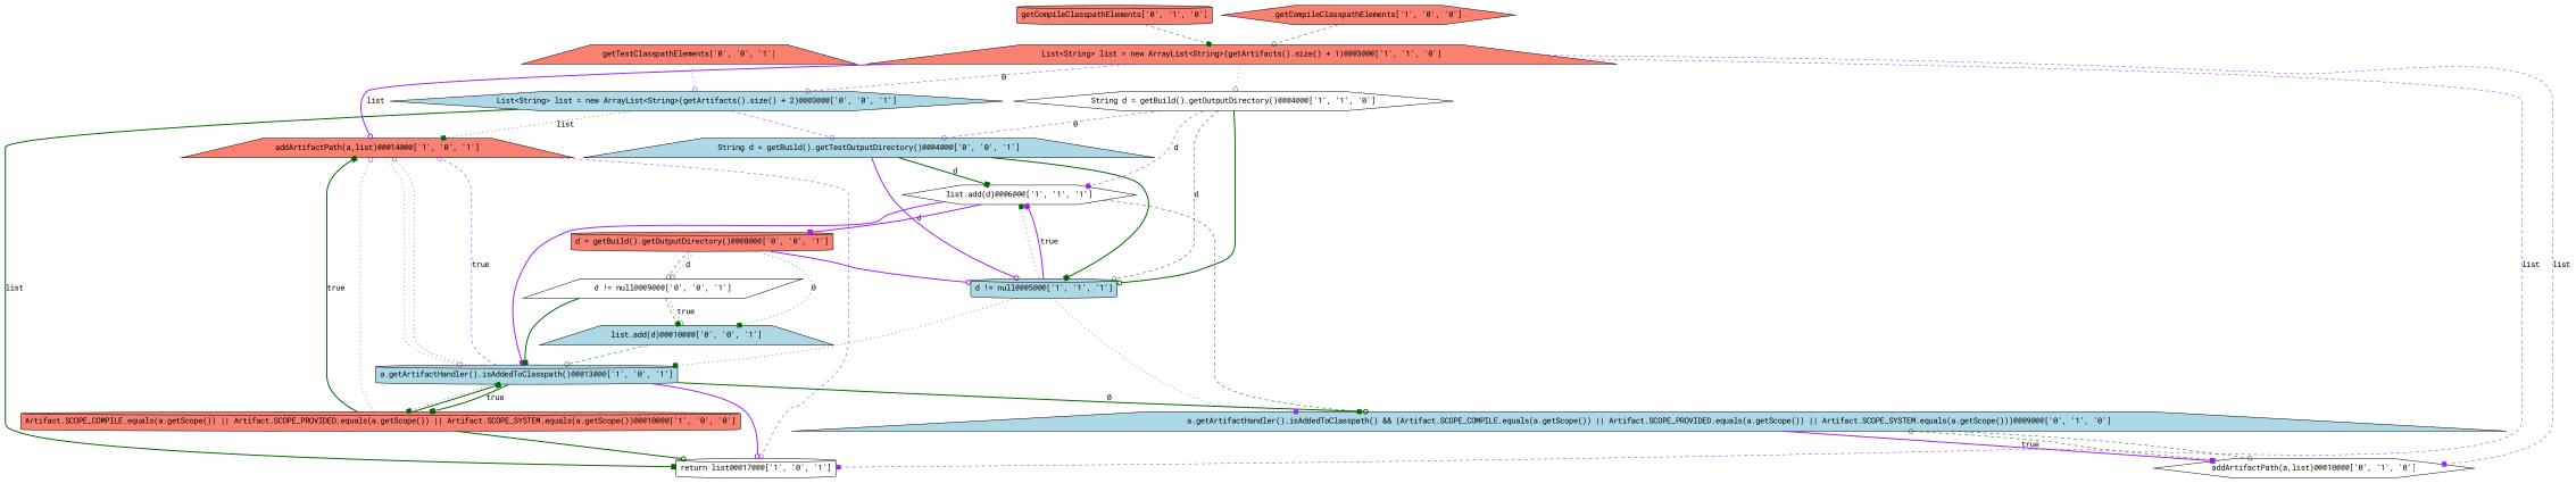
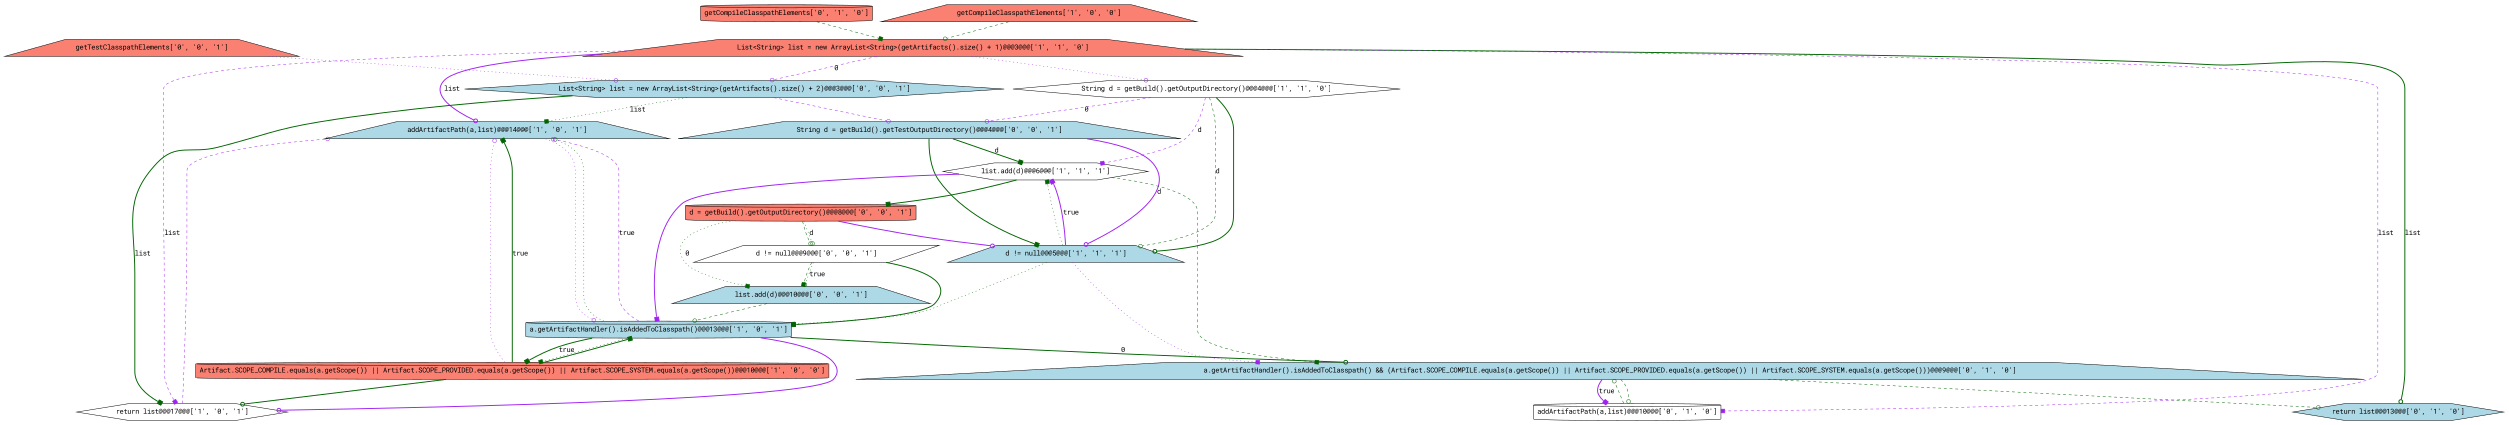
  digraph {
    fontname="Roboto Mono"
    node [fillcolor=salmon fontname="Roboto Mono" shape=trapezium style=filled]
    edge [arrowhead=odot color=darkgreen fontname="Roboto Mono" style=bold]
-   n1 [label="addArtifactPath(a,list)@@@14@@@['1', '0', '1']"]
-   n2 [fillcolor=white label="return list@@@17@@@['1', '0', '1']" shape=cylinder]
+   n1 [fillcolor=lightblue label="addArtifactPath(a,list)@@@14@@@['1', '0', '1']"]
+   n2 [fillcolor=white label="return list@@@17@@@['1', '0', '1']" shape=hexagon]
    n3 [fillcolor=lightblue label="a.getArtifactHandler().isAddedToClasspath()@@@13@@@['1', '0', '1']" shape=cylinder]
    n4 [fillcolor=lightblue label="a.getArtifactHandler().isAddedToClasspath() && (Artifact.SCOPE_COMPILE.equals(a.getScope()) || Artifact.SCOPE_PROVIDED.equals(a.getScope()) || Artifact.SCOPE_SYSTEM.equals(a.getScope()))@@@9@@@['0', '1', '0']"]
    n5 [label="Artifact.SCOPE_COMPILE.equals(a.getScope()) || Artifact.SCOPE_PROVIDED.equals(a.getScope()) || Artifact.SCOPE_SYSTEM.equals(a.getScope())@@@10@@@['1', '0', '0']" shape=cylinder]
-   n7 [fillcolor=white label="addArtifactPath(a,list)@@@10@@@['0', '1', '0']" shape=hexagon]
+   n6 [fillcolor=lightblue label="return list@@@13@@@['0', '1', '0']" shape=hexagon]
+   n7 [fillcolor=white label="addArtifactPath(a,list)@@@10@@@['0', '1', '0']" shape=cylinder]
    n8 [fillcolor=lightblue label="String d = getBuild().getTestOutputDirectory()@@@4@@@['0', '0', '1']"]
    n9 [fillcolor=white label="list.add(d)@@@6@@@['1', '1', '1']" shape=hexagon]
-   n10 [fillcolor=lightblue label="d != null@@@5@@@['1', '1', '1']" shape=cylinder]
+   n10 [fillcolor=lightblue label="d != null@@@5@@@['1', '1', '1']"]
    n11 [label="d = getBuild().getOutputDirectory()@@@8@@@['0', '0', '1']" shape=cylinder]
    n12 [label="getCompileClasspathElements['0', '1', '0']" shape=cylinder]
    n13 [label="List<String> list = new ArrayList<String>(getArtifacts().size() + 1)@@@3@@@['1', '1', '0']"]
    n14 [fillcolor=lightblue label="List<String> list = new ArrayList<String>(getArtifacts().size() + 2)@@@3@@@['0', '0', '1']" shape=hexagon]
    n15 [fillcolor=white label="String d = getBuild().getOutputDirectory()@@@4@@@['1', '1', '0']" shape=hexagon]
    n16 [fillcolor=lightblue label="list.add(d)@@@10@@@['0', '0', '1']"]
    n17 [fillcolor=white label="d != null@@@9@@@['0', '0', '1']" shape=parallelogram]
    n18 [label="getTestClasspathElements['0', '0', '1']"]
-   n19 [label="getCompileClasspathElements['1', '0', '0']" shape=hexagon]
-   n1 -> n2 [color=purple style=dashed]
+   n19 [label="getCompileClasspathElements['1', '0', '0']"]
+   n2 -> n1 [color=purple style=dashed]
    n1 -> n3 [color=purple style=dotted]
    n3 -> n1 [style=dotted]
    n3 -> n1 [color=purple label=true style=dashed]
    n3 -> n2 [color=purple]
    n3 -> n4 [label=0]
    n3 -> n5 [arrowhead=box style=dotted]
    n3 -> n5 [arrowhead=box label=true]
+   n4 -> n6 [style=dashed]
    n4 -> n7 [style=dashed]
    n4 -> n7 [arrowhead=box color=purple label=true]
    n5 -> n1 [arrowhead=box label=true]
    n5 -> n1 [color=purple style=dotted]
    n5 -> n2
    n5 -> n3 [arrowhead=box]
    n7 -> n4 [style=dashed]
    n8 -> n9 [arrowhead=box label=d]
    n8 -> n10 [arrowhead=box]
    n8 -> n10 [color=purple label=d]
    n9 -> n3 [arrowhead=box color=purple]
    n9 -> n4 [arrowhead=box style=dashed]
-   n9 -> n11 [arrowhead=box color=purple]
+   n9 -> n11 [arrowhead=box]
    n10 -> n3 [arrowhead=box style=dotted]
    n10 -> n4 [arrowhead=box color=purple style=dotted]
    n10 -> n9 [arrowhead=box style=dotted]
    n10 -> n9 [arrowhead=box color=purple label=true]
    n11 -> n10 [color=purple]
    n11 -> n16 [arrowhead=box label=0 style=dotted]
    n11 -> n17 [style=dashed]
    n11 -> n17 [label=d style=dotted]
    n12 -> n13 [arrowhead=box style=dashed]
    n13 -> n1 [color=purple label=list]
    n13 -> n2 [arrowhead=box color=purple label=list style=dashed]
+   n13 -> n6 [label=list]
    n13 -> n7 [arrowhead=box color=purple label=list style=dashed]
    n13 -> n14 [color=purple label=0 style=dashed]
    n13 -> n15 [color=purple style=dotted]
    n14 -> n1 [arrowhead=box label=list style=dotted]
    n14 -> n2 [arrowhead=box label=list]
    n14 -> n8 [color=purple style=dashed]
    n15 -> n8 [color=purple label=0 style=dashed]
    n15 -> n9 [arrowhead=box color=purple label=d style=dashed]
    n15 -> n10
    n15 -> n10 [label=d style=dashed]
    n16 -> n3 [style=dashed]
    n17 -> n3 [arrowhead=box]
    n17 -> n16 [arrowhead=box style=dashed]
    n17 -> n16 [label=true style=dotted]
    n18 -> n14 [color=purple style=dotted]
    n19 -> n13 [style=dashed]
  }
